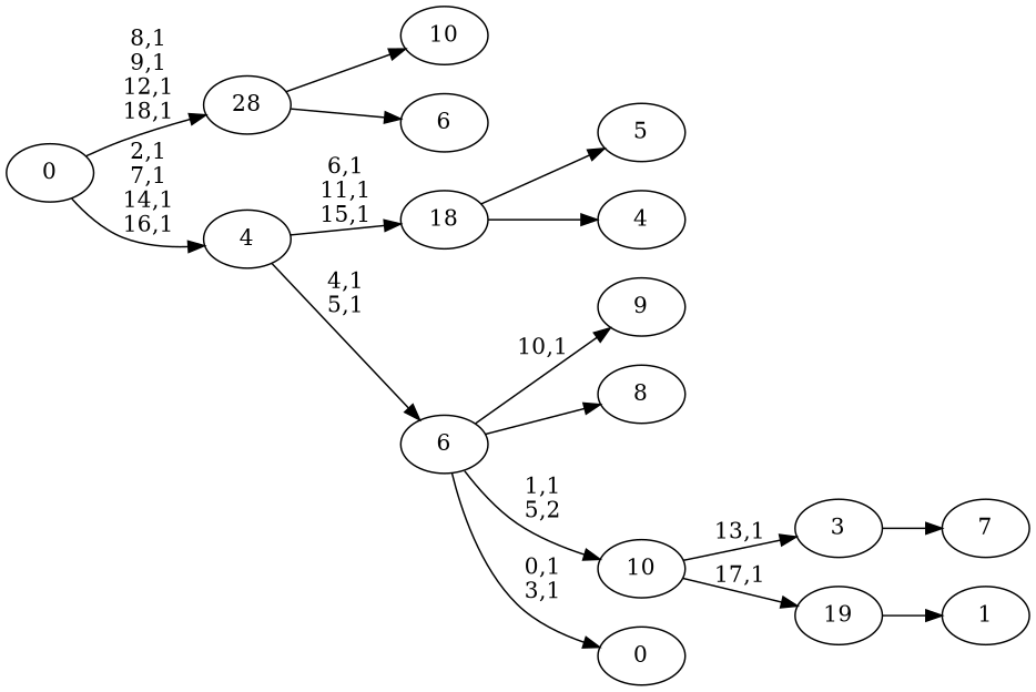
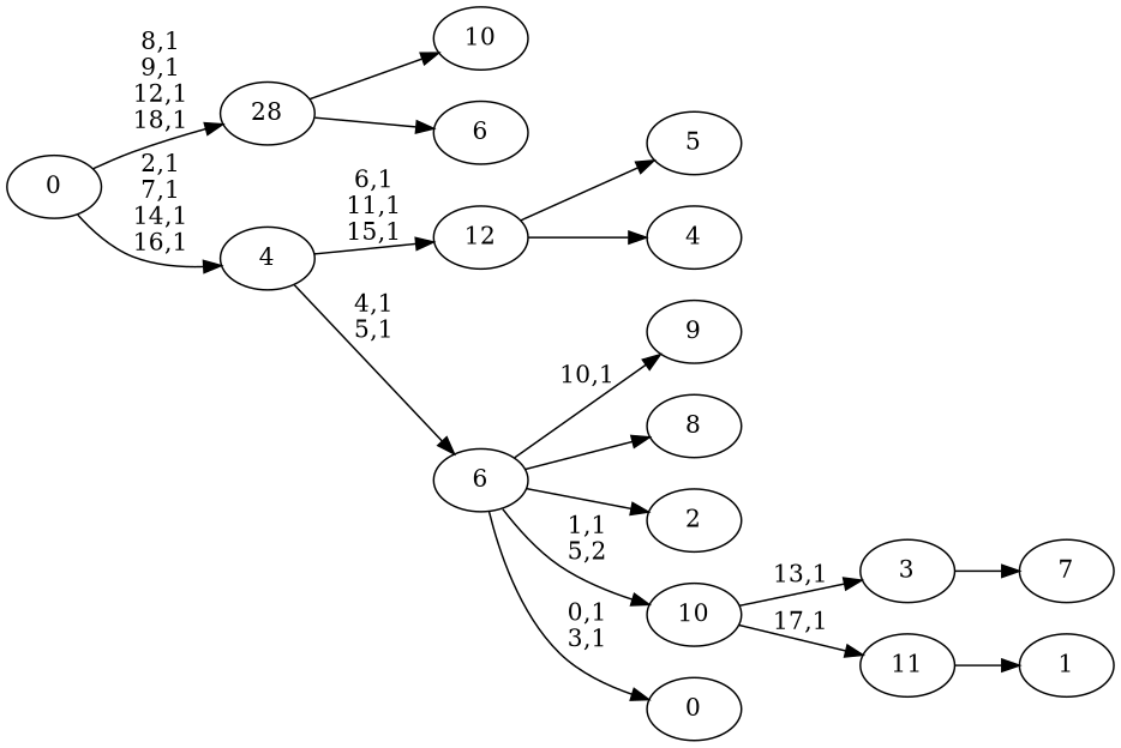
  digraph {
    rankdir=LR
    n1 [label=10]
    n2 [label=9]
    n3 [label=8]
    n4 [label=7]
    n5 [label=6]
    n6 [label=28]
    n7 [label=5]
    n8 [label=4]
-   18
+   18 [label=12]
    n10 [label=3]
+   n11 [label=2]
    n12 [label=1]
-   11 [label=19]
+   11
    10
    n15 [label=0]
    6
    4
    0
    n6 -> n1
    n6 -> n5
    18 -> n7
    18 -> n8
    n10 -> n4
    11 -> n12
    10 -> n10 [label="13,1"]
    10 -> 11 [label="17,1"]
    6 -> n2 [label="10,1"]
    6 -> n3
+   6 -> n11
    6 -> 10 [label="1,1\n5,2"]
    6 -> n15 [label="0,1\n3,1"]
    4 -> 18 [label="6,1\n11,1\n15,1"]
    4 -> 6 [label="4,1\n5,1"]
    0 -> n6 [label="8,1\n9,1\n12,1\n18,1"]
    0 -> 4 [label="2,1\n7,1\n14,1\n16,1"]
  }
